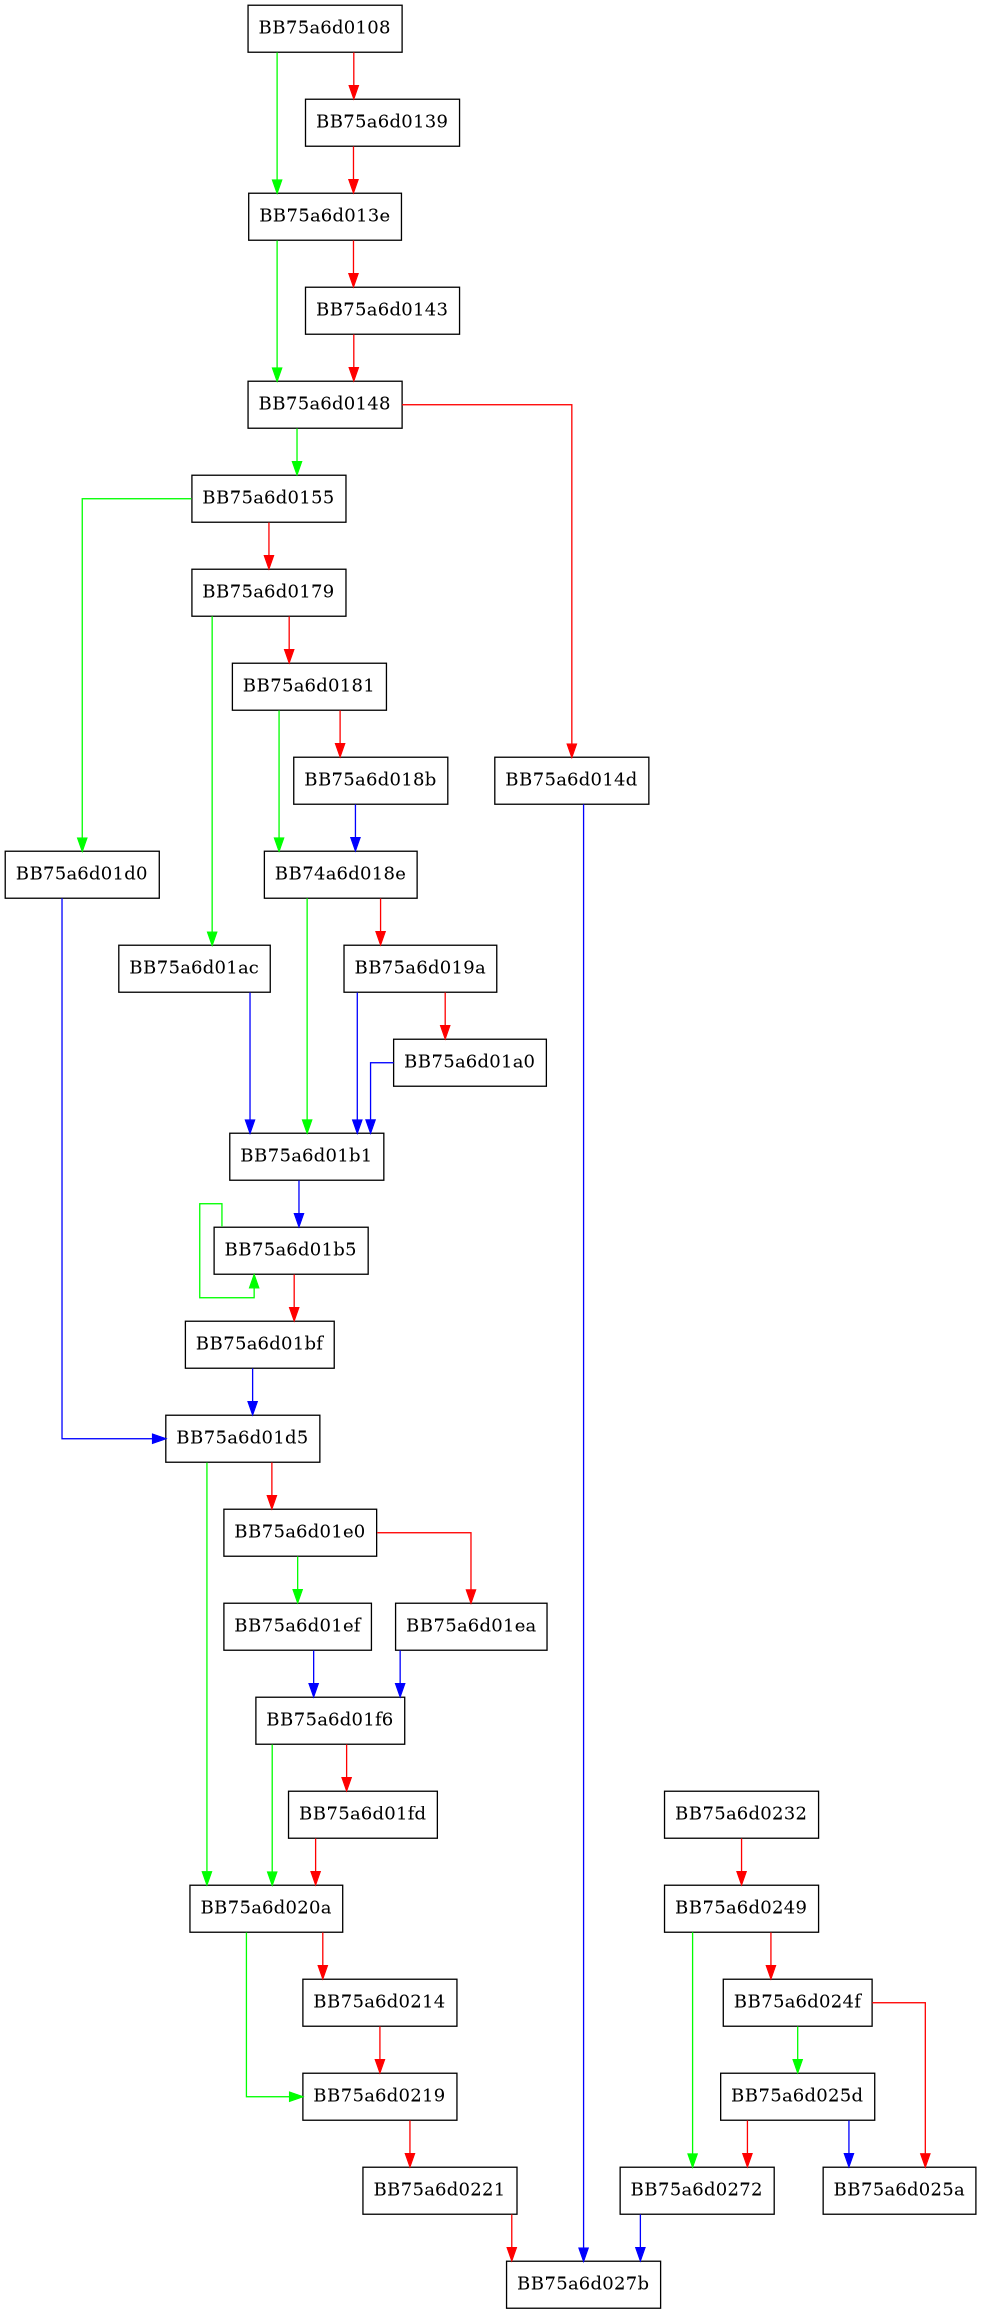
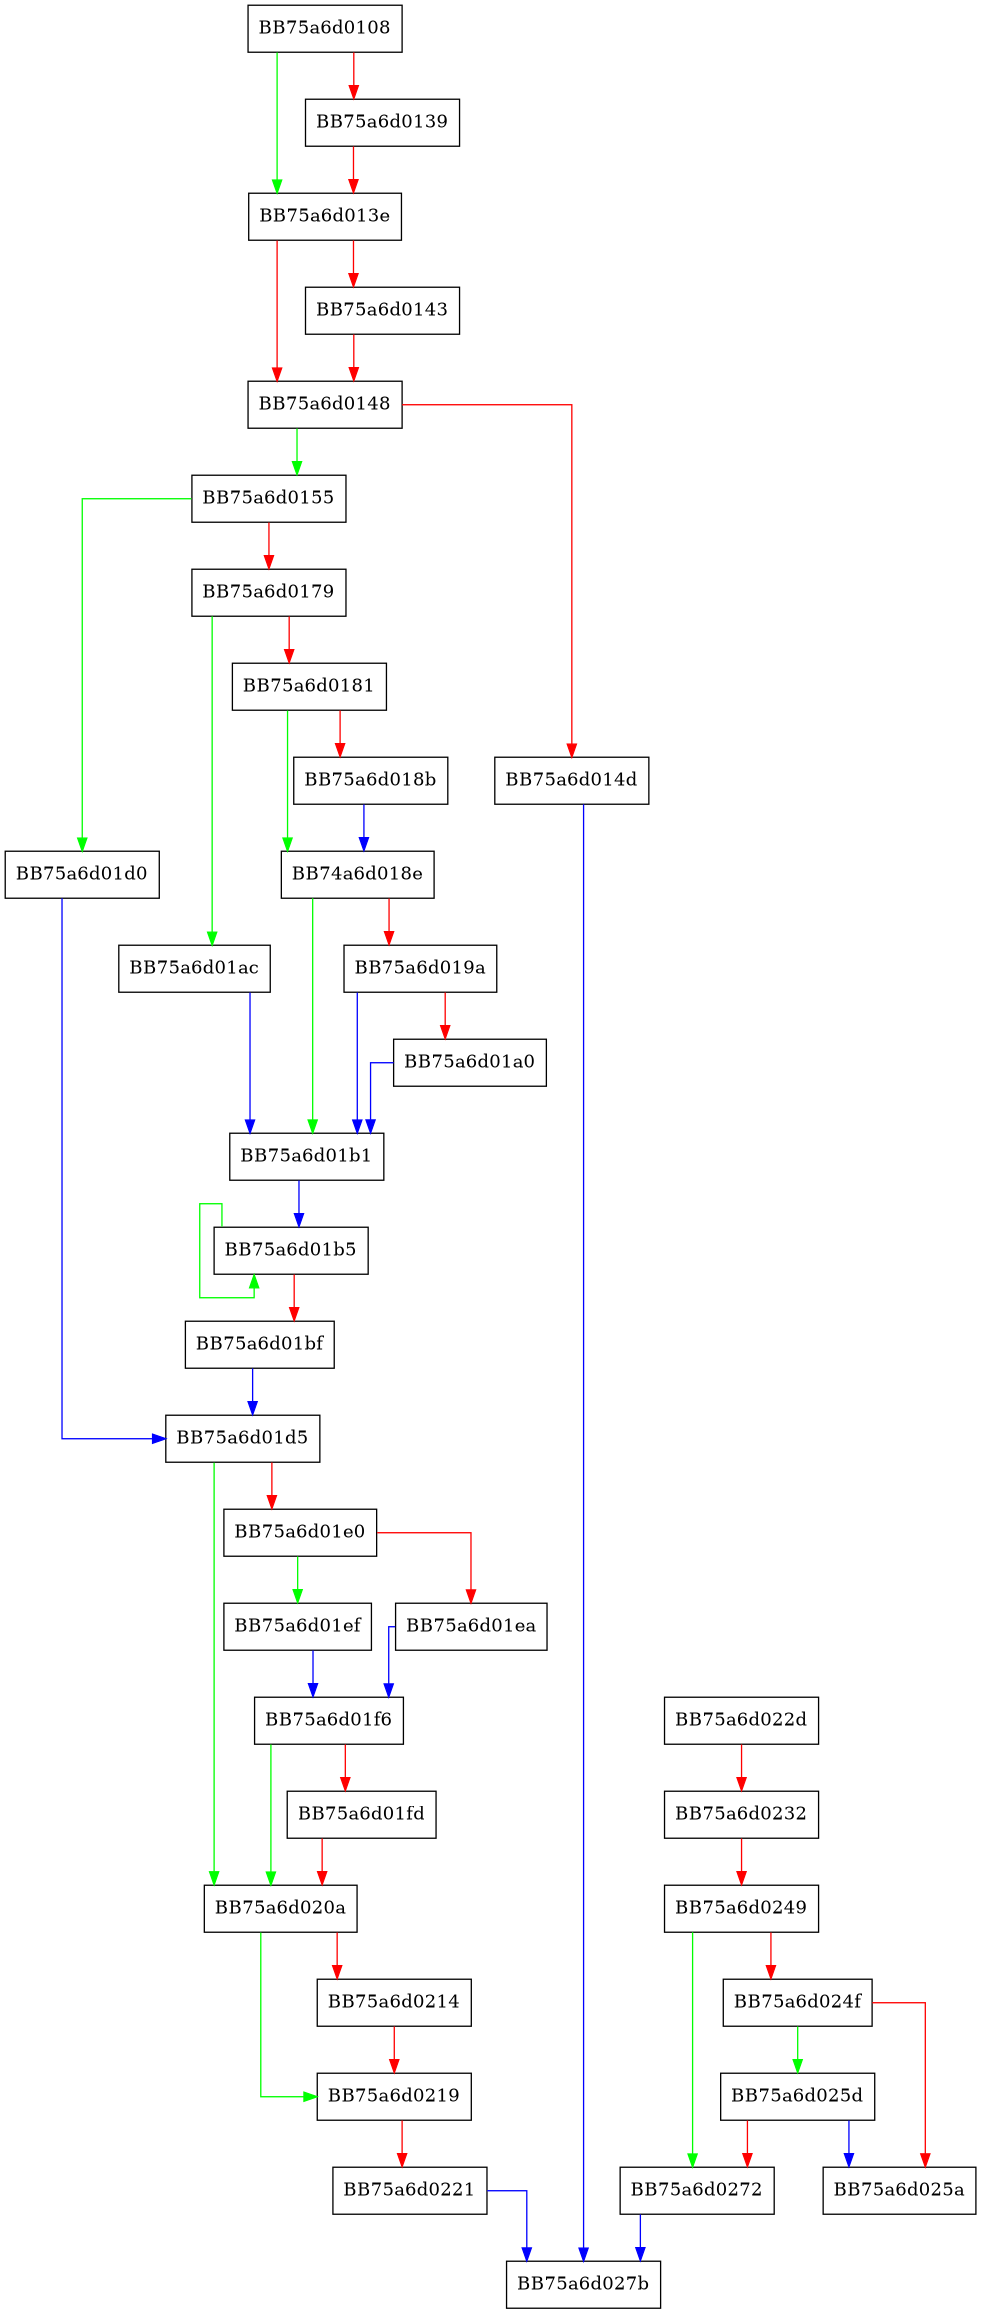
  digraph {
    splines=ortho
    node [shape=box]
    edge [color=red]
    BB75a6d0108
    BB75a6d013e
    BB75a6d0139
    BB75a6d0148
    BB75a6d0143
    BB75a6d0155
    BB75a6d014d
    BB75a6d01d0
    BB75a6d0179
    BB75a6d027b
    BB75a6d01d5
    BB75a6d01ac
    BB75a6d0181
    BB75a6d020a
    BB75a6d01e0
    BB75a6d01b1
    n17 [label=BB74a6d018e]
    BB75a6d018b
    BB75a6d01b5
    BB75a6d019a
    BB75a6d01a0
    BB75a6d01bf
    BB75a6d0219
    BB75a6d0214
    BB75a6d01ef
    BB75a6d01ea
    BB75a6d0221
    BB75a6d01f6
    BB75a6d01fd
    BB75a6d0232
    BB75a6d0249
+   BB75a6d022d
    BB75a6d0272
    BB75a6d024f
    BB75a6d025d
    BB75a6d025a
    BB75a6d0108 -> BB75a6d013e [color=green]
    BB75a6d0108 -> BB75a6d0139
-   BB75a6d013e -> BB75a6d0148 [color=green]
+   BB75a6d013e -> BB75a6d0148
    BB75a6d013e -> BB75a6d0143
    BB75a6d0139 -> BB75a6d013e
    BB75a6d0148 -> BB75a6d0155 [color=green]
    BB75a6d0148 -> BB75a6d014d
    BB75a6d0143 -> BB75a6d0148
    BB75a6d0155 -> BB75a6d01d0 [color=green]
    BB75a6d0155 -> BB75a6d0179
    BB75a6d014d -> BB75a6d027b [color=blue]
    BB75a6d01d0 -> BB75a6d01d5 [color=blue]
    BB75a6d0179 -> BB75a6d01ac [color=green]
    BB75a6d0179 -> BB75a6d0181
    BB75a6d01d5 -> BB75a6d020a [color=green]
    BB75a6d01d5 -> BB75a6d01e0
    BB75a6d01ac -> BB75a6d01b1 [color=blue]
    BB75a6d0181 -> n17 [color=green]
    BB75a6d0181 -> BB75a6d018b
    BB75a6d020a -> BB75a6d0219 [color=green]
    BB75a6d020a -> BB75a6d0214
    BB75a6d01e0 -> BB75a6d01ef [color=green]
    BB75a6d01e0 -> BB75a6d01ea
    BB75a6d01b1 -> BB75a6d01b5 [color=blue]
    n17 -> BB75a6d01b1 [color=green]
    n17 -> BB75a6d019a
    BB75a6d018b -> n17 [color=blue]
    BB75a6d01b5 -> BB75a6d01b5 [color=green]
    BB75a6d01b5 -> BB75a6d01bf
    BB75a6d019a -> BB75a6d01b1 [color=blue]
    BB75a6d019a -> BB75a6d01a0
    BB75a6d01a0 -> BB75a6d01b1 [color=blue]
    BB75a6d01bf -> BB75a6d01d5 [color=blue]
    BB75a6d0219 -> BB75a6d0221
    BB75a6d0214 -> BB75a6d0219
    BB75a6d01ef -> BB75a6d01f6 [color=blue]
    BB75a6d01ea -> BB75a6d01f6 [color=blue]
-   BB75a6d0221 -> BB75a6d027b
+   BB75a6d0221 -> BB75a6d027b [color=blue]
    BB75a6d01f6 -> BB75a6d020a [color=green]
    BB75a6d01f6 -> BB75a6d01fd
    BB75a6d01fd -> BB75a6d020a
    BB75a6d0232 -> BB75a6d0249
    BB75a6d0249 -> BB75a6d0272 [color=green]
    BB75a6d0249 -> BB75a6d024f
+   BB75a6d022d -> BB75a6d0232
    BB75a6d0272 -> BB75a6d027b [color=blue]
    BB75a6d024f -> BB75a6d025d [color=green]
    BB75a6d024f -> BB75a6d025a
    BB75a6d025d -> BB75a6d0272
    BB75a6d025d -> BB75a6d025a [color=blue]
  }
